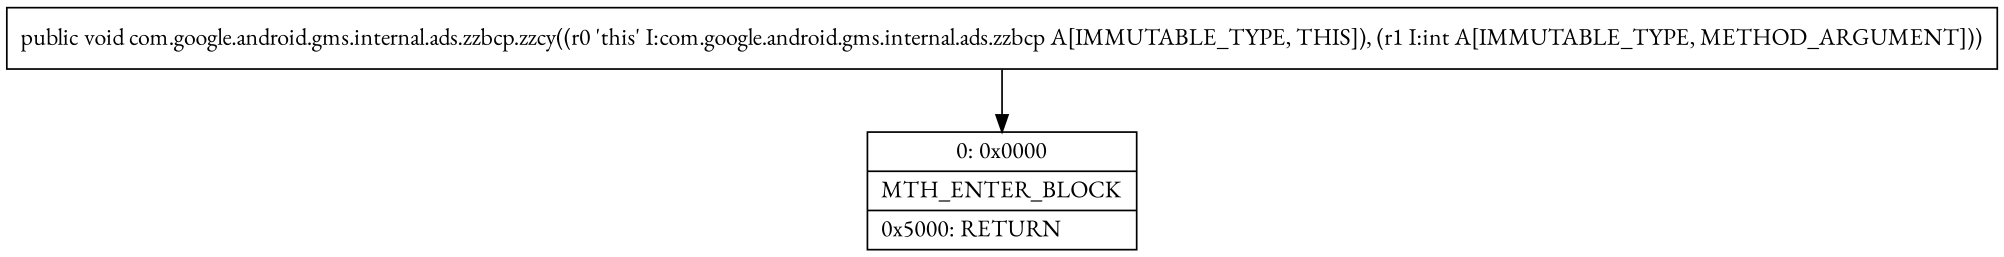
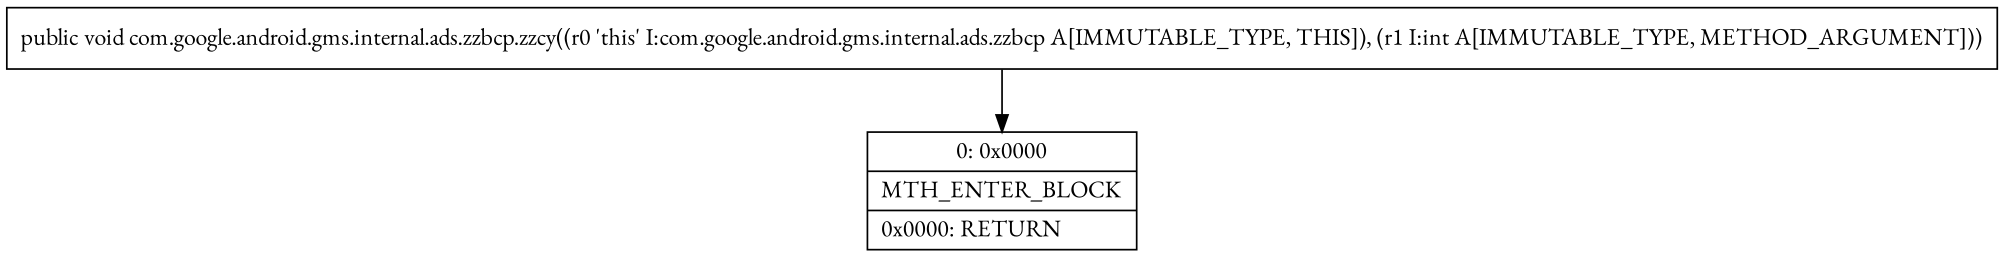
  digraph {
    fontname="EB Garamond"
    node [shape=record fontname="EB Garamond"]
-   n1 [label="{0\:\ 0x0000|MTH_ENTER_BLOCK\l|0x5000: RETURN   \l}"]
+   n1 [label="{0\:\ 0x0000|MTH_ENTER_BLOCK\l|0x0000: RETURN   \l}"]
    n2 [label="{public void com.google.android.gms.internal.ads.zzbcp.zzcy((r0 'this' I:com.google.android.gms.internal.ads.zzbcp A[IMMUTABLE_TYPE, THIS]), (r1 I:int A[IMMUTABLE_TYPE, METHOD_ARGUMENT])) }"]
    n2 -> n1 [fontname="EB Garamond"]
  }
